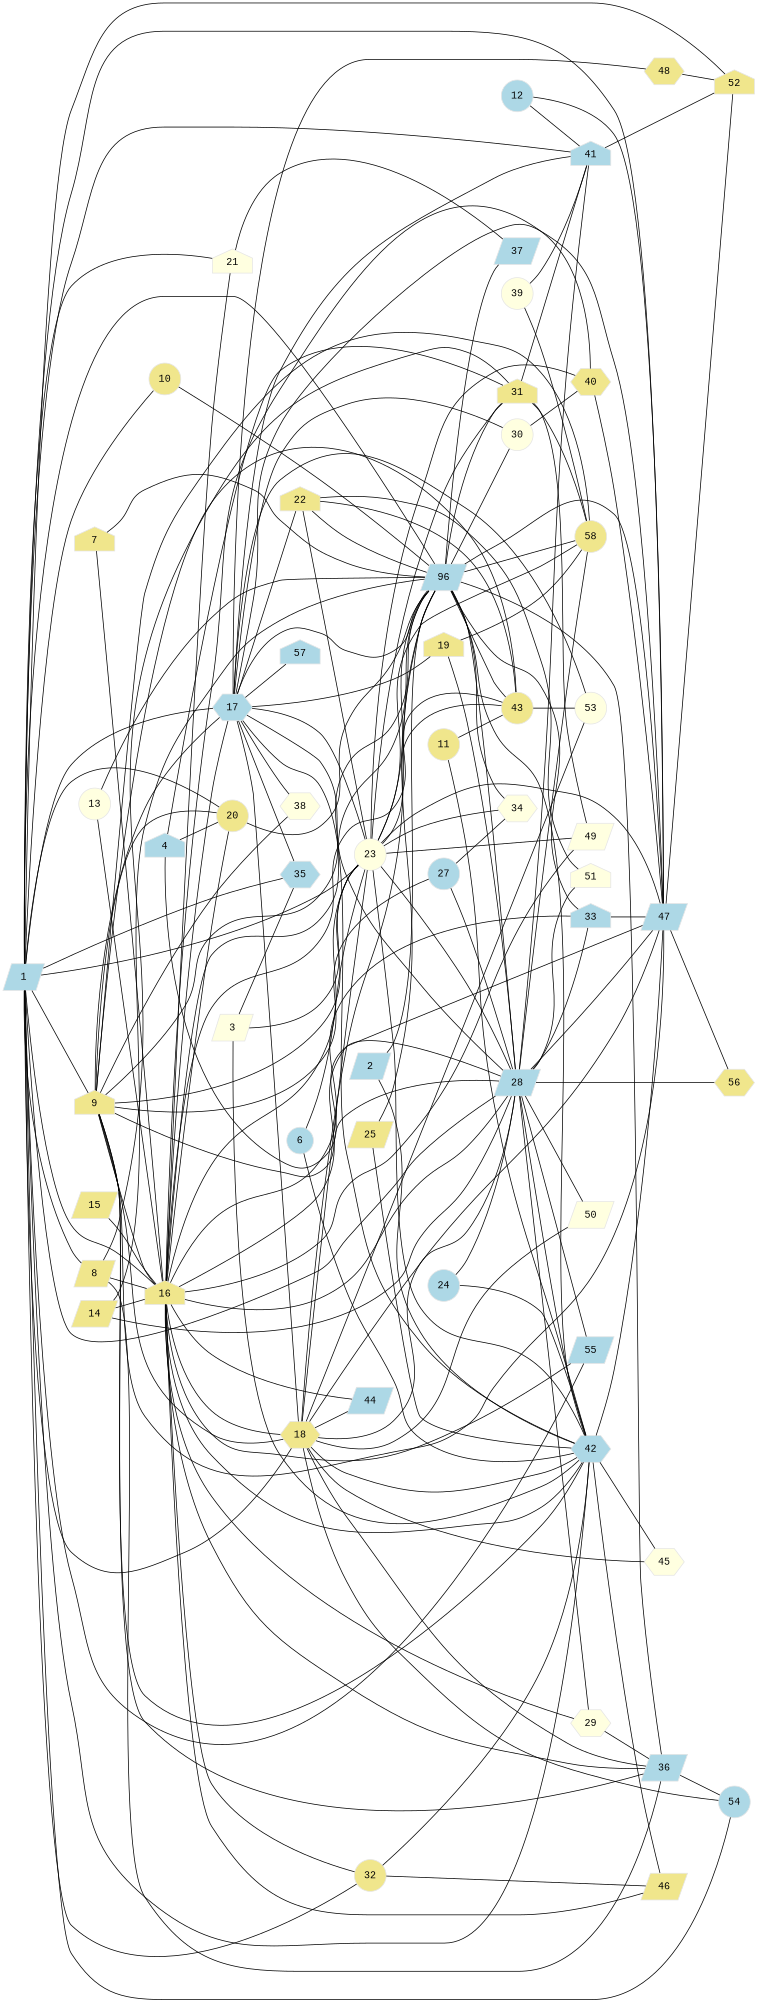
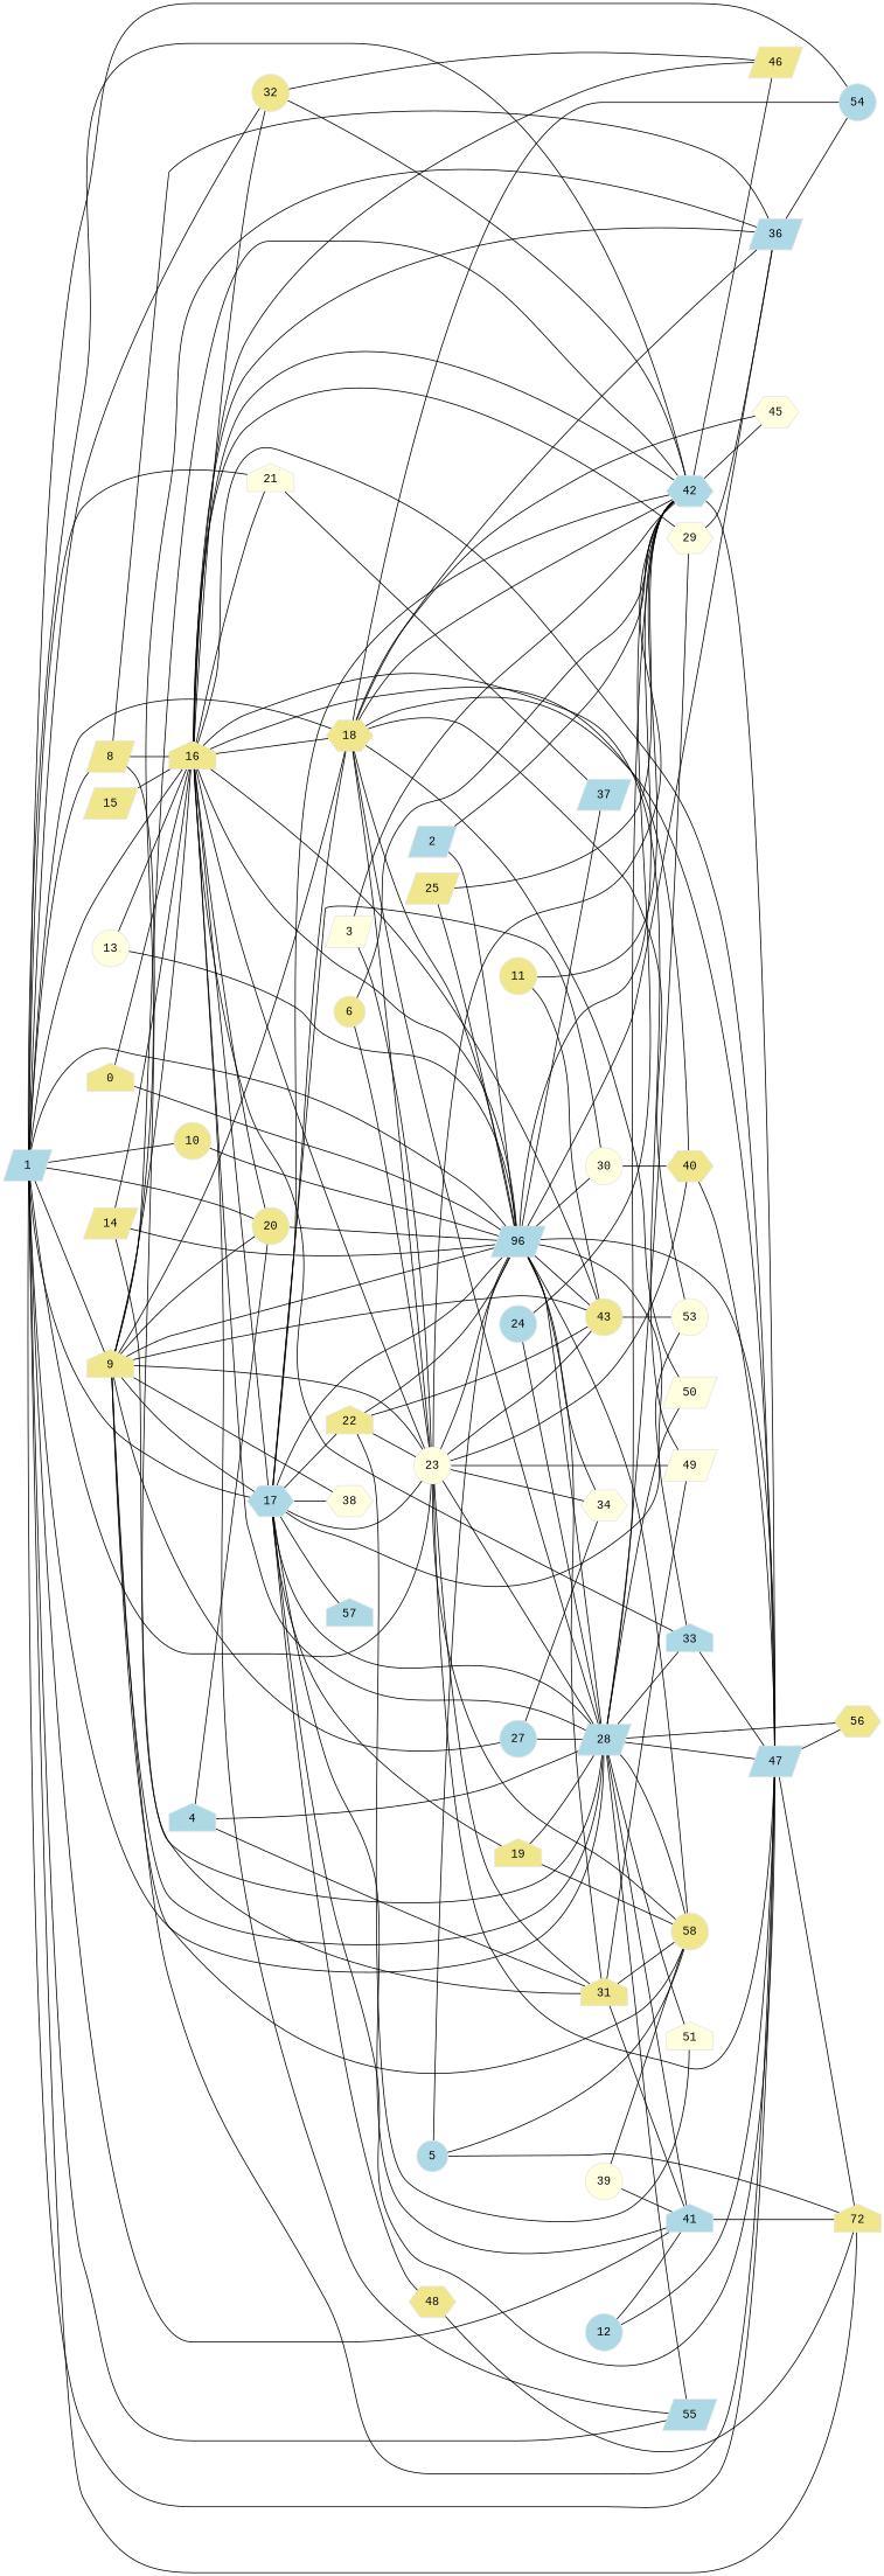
  graph {
    fontname="Liberation Mono"
    rankdir=LR
    node [color=gray90 fillcolor=khaki fontname="Liberation Mono" shape=parallelogram style=filled]
    edge [fontname="Liberation Mono" weight=1.0]
    1 [fillcolor=lightblue]
    8
    9 [shape=house]
    10 [shape=circle]
    16 [shape=house]
    17 [fillcolor=lightblue shape=hexagon]
    18 [shape=hexagon]
    20 [shape=circle]
    21 [fillcolor=lightyellow shape=house]
    23 [fillcolor=lightyellow shape=circle]
    n11 [fillcolor=lightblue label=96]
    28 [fillcolor=lightblue]
    32 [shape=circle]
-   35 [fillcolor=lightblue shape=hexagon]
    41 [fillcolor=lightblue shape=house]
    42 [fillcolor=lightblue shape=hexagon]
    47 [fillcolor=lightblue]
-   52 [shape=house]
+   52 [shape=house label=72]
    54 [fillcolor=lightblue shape=circle]
    55 [fillcolor=lightblue]
    31 [shape=house]
    36 [fillcolor=lightblue]
    58 [shape=circle]
    27 [fillcolor=lightblue shape=circle]
    38 [fillcolor=lightyellow shape=hexagon]
    43 [shape=circle]
    29 [fillcolor=lightyellow shape=hexagon]
    33 [fillcolor=lightblue shape=house]
    40 [shape=hexagon]
-   44 [fillcolor=lightblue]
    46
    49 [fillcolor=lightyellow]
    19 [shape=house]
    22 [shape=house]
    30 [fillcolor=lightyellow shape=circle]
    48 [shape=hexagon]
    53 [fillcolor=lightyellow shape=circle]
    57 [fillcolor=lightblue shape=house]
    45 [fillcolor=lightyellow shape=hexagon]
    50 [fillcolor=lightyellow]
    37 [fillcolor=lightblue]
    34 [fillcolor=lightyellow shape=hexagon]
    51 [fillcolor=lightyellow shape=house]
    56 [shape=hexagon]
    2 [fillcolor=lightblue]
    3 [fillcolor=lightyellow]
    4 [fillcolor=lightblue shape=house]
-   6 [fillcolor=lightblue shape=circle]
-   7 [shape=house]
+   5 [fillcolor=lightblue shape=circle]
+   6 [shape=circle]
+   7 [shape=house label=0]
    11 [shape=circle]
    12 [fillcolor=lightblue shape=circle]
    13 [fillcolor=lightyellow shape=circle]
    14
    15
    24 [fillcolor=lightblue shape=circle]
    25
    39 [fillcolor=lightyellow shape=circle]
    1 -- 8
    1 -- 9
    1 -- 10
    1 -- 16
    1 -- 17
    1 -- 18
    1 -- 20
    1 -- 21 [weight=2.0]
    1 -- 23 [weight=2.0]
    1 -- n11
    1 -- 28
    1 -- 32
-   1 -- 35
    1 -- 41
    1 -- 42
    1 -- 47
    1 -- 52
    1 -- 54
    1 -- 55
    8 -- 16
    8 -- 31
    8 -- 36
    9 -- 16
    9 -- 17
    9 -- 18
    9 -- 20
    9 -- 23
    9 -- n11
    9 -- 28 [weight=2.0]
    9 -- 42
    9 -- 47
    9 -- 36
    9 -- 58
    9 -- 27
    9 -- 38
    9 -- 43
    10 -- n11
    16 -- 17
    16 -- 18
    16 -- 20
    16 -- 21
    16 -- 23
    16 -- n11
    16 -- 28
    16 -- 32
    16 -- 42 [weight=2.0]
    16 -- 47 [weight=2.0]
    16 -- 55
    16 -- 36
    16 -- 43
    16 -- 29 [weight=2.0]
    16 -- 33
    16 -- 40 [weight=2.0]
-   16 -- 44 [weight=3.0]
    16 -- 46
    16 -- 49
    17 -- 18 [weight=2.0]
    17 -- 23
    17 -- n11
    17 -- 28
-   17 -- 35
    17 -- 41
    17 -- 42
    17 -- 47
    17 -- 38 [weight=2.0]
    17 -- 19
    17 -- 22
    17 -- 30
    17 -- 48
    17 -- 53
    17 -- 57
    18 -- 23
    18 -- n11
    18 -- 28
    18 -- 42
    18 -- 47
    18 -- 54
    18 -- 36
-   18 -- 44
    18 -- 53
    18 -- 45
    18 -- 50
    20 -- n11
    21 -- 37
    23 -- n11 [weight=2.0]
    23 -- 28
    23 -- 42
    23 -- 47
    23 -- 31
    23 -- 58
    23 -- 43
    23 -- 40
    23 -- 49
    23 -- 34 [weight=2.0]
    n11 -- 28
    n11 -- 42
    n11 -- 47
    n11 -- 31
    n11 -- 36
    n11 -- 58
    n11 -- 43
    n11 -- 33
    n11 -- 30 [weight=2.0]
    n11 -- 37
    n11 -- 34 [weight=3.0]
    28 -- 41
    28 -- 42
    28 -- 47
    28 -- 55
    28 -- 58
    28 -- 29
    28 -- 33
    28 -- 50
    28 -- 51
    28 -- 56 [weight=2.0]
    32 -- 42
    32 -- 46
    41 -- 52
    42 -- 47
    42 -- 46
    42 -- 45
    47 -- 52
    47 -- 56
    31 -- 41
    31 -- 58
    31 -- 49
    36 -- 54
    27 -- 28
    27 -- 34
    43 -- 53
    29 -- 36
    33 -- 47
    40 -- 47
    19 -- 28 [weight=3.0]
    19 -- 58
    22 -- 23
    22 -- n11
    22 -- 43
    22 -- 51
    30 -- 40 [weight=2.0]
    48 -- 52
    2 -- n11
    2 -- 42
    3 -- 23
-   3 -- 35
    3 -- 42
    4 -- 20
    4 -- 28
    4 -- 31
+   5 -- n11
+   5 -- 52
+   5 -- 58
    6 -- 23
    6 -- 42
    7 -- 16
    7 -- n11
    11 -- 42
    11 -- 43
    12 -- 41
    12 -- 47
    13 -- 16
    13 -- n11
    14 -- 16
    14 -- n11
    14 -- 28
    15 -- 16
    24 -- 28
    24 -- 42
    25 -- n11
    25 -- 42 [weight=2.0]
    39 -- 41
    39 -- 58
  }
